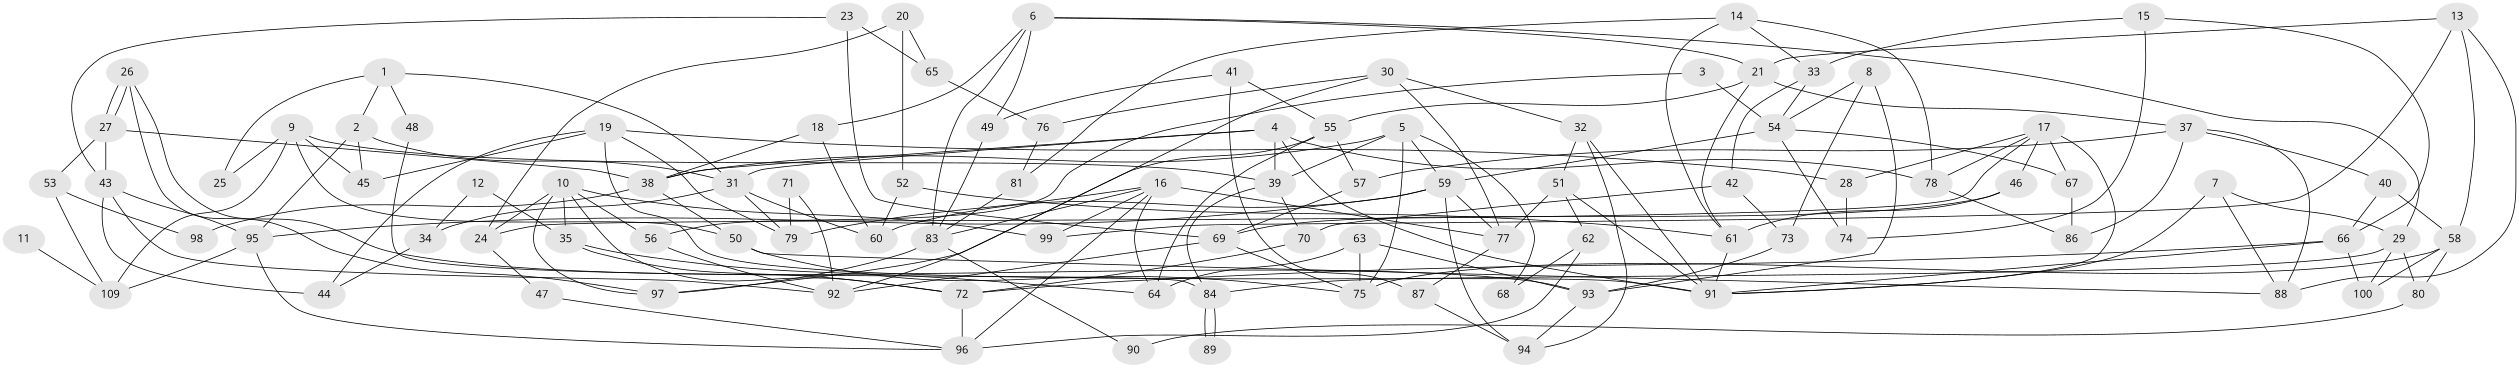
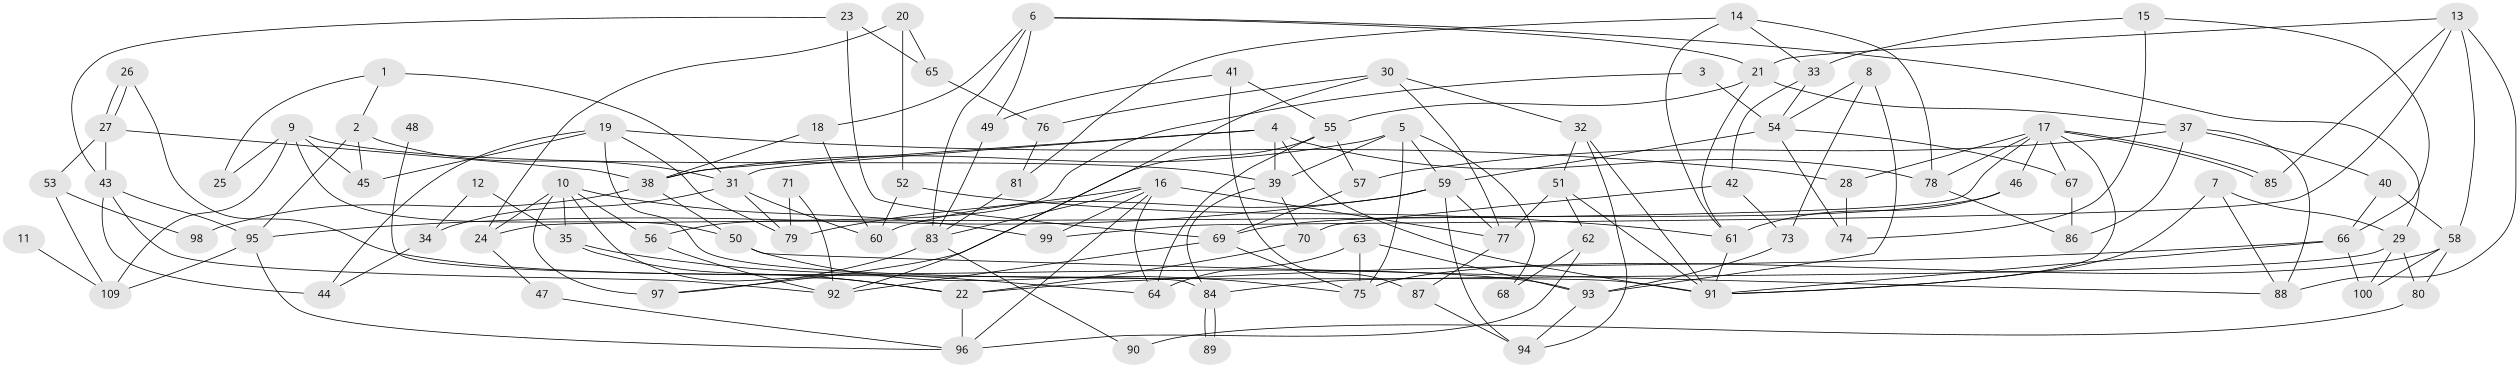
  graph {
    fontname="Open Sans"
    node [color=gray90 fontname="Open Sans" style=filled]
    edge [fontname="Open Sans"]
    1
    2
    25
    31
    48
    45
    95
    34
    79
    60
    84
    n12 [label=109]
    96
    3
    54
    56
    59
    74
    67
    92
    4
    38
    39
    78
    91
    50
    98
    70
    86
    5
    68
    75
    77
    94
    6
    18
    21
    29
    49
    83
    61
    37
    55
    80
    100
    97
    90
    7
    88
    8
    73
    93
    9
    10
    24
    35
-   72
+   72 [label=22]
    99
    47
    64
    81
    11
    12
    44
    13
    58
+   85
    14
    33
    42
    15
    66
    16
    87
    17
    28
    46
    69
    19
    20
    52
    65
    76
    40
    57
    23
    43
    26
    27
    53
    89
    30
    32
    51
    62
    41
    63
    71
    1 -- 2
    1 -- 25
    1 -- 31
-   1 -- 48
    2 -- 31
    2 -- 45
    2 -- 95
    31 -- 34
    31 -- 79
    31 -- 60
    48 -- 84
    95 -- n12
    95 -- 96
    34 -- 44
    84 -- 89
    84 -- 89
    3 -- 54
    3 -- 56
    54 -- 59
    54 -- 74
    54 -- 67
    56 -- 92
    59 -- 95
    59 -- 60
    59 -- 77
    59 -- 94
    67 -- 86
    4 -- 31
    4 -- 38
    4 -- 39
    4 -- 78
    4 -- 91
    38 -- 50
    38 -- 98
    39 -- 84
    39 -- 70
    78 -- 86
    50 -- 75
    50 -- 88
    70 -- 72
    5 -- 59
    5 -- 38
    5 -- 39
    5 -- 68
    5 -- 75
    77 -- 87
    6 -- 18
    6 -- 21
    6 -- 29
    6 -- 49
    6 -- 83
    18 -- 60
    18 -- 38
    21 -- 61
    21 -- 37
    21 -- 55
    29 -- 84
    29 -- 80
    29 -- 100
    49 -- 83
    83 -- 97
    83 -- 90
    61 -- 91
    37 -- 86
    37 -- 88
    37 -- 40
    37 -- 57
    55 -- 97
    55 -- 64
    55 -- 57
    80 -- 90
    7 -- 91
    7 -- 29
    7 -- 88
    8 -- 54
    8 -- 73
    8 -- 93
    73 -- 93
    93 -- 94
    9 -- 25
    9 -- 45
    9 -- n12
    9 -- 39
    9 -- 50
    10 -- 56
    10 -- 97
    10 -- 24
    10 -- 35
    10 -- 72
    10 -- 99
    24 -- 47
    35 -- 72
    35 -- 64
    72 -- 96
    47 -- 96
    81 -- 83
    11 -- n12
    12 -- 34
    12 -- 35
    13 -- 21
    13 -- 88
    13 -- 99
    13 -- 58
+   13 -- 85
    58 -- 75
    58 -- 80
    58 -- 100
    14 -- 78
    14 -- 61
    14 -- 81
    14 -- 33
    33 -- 54
    33 -- 42
    42 -- 70
    42 -- 73
    15 -- 74
    15 -- 33
    15 -- 66
    66 -- 91
    66 -- 100
    66 -- 72
    16 -- 79
    16 -- 96
    16 -- 77
    16 -- 83
    16 -- 99
    16 -- 64
    87 -- 94
    17 -- 67
    17 -- 78
    17 -- 91
    17 -- 24
+   17 -- 85
+   17 -- 85
    17 -- 28
    17 -- 46
    28 -- 74
    46 -- 61
    46 -- 69
    69 -- 92
    69 -- 75
    19 -- 45
    19 -- 79
    19 -- 91
    19 -- 44
    19 -- 28
    20 -- 24
    20 -- 52
    20 -- 65
    52 -- 60
    52 -- 61
    65 -- 76
    76 -- 81
    40 -- 58
    40 -- 66
    57 -- 69
    23 -- 69
    23 -- 65
    23 -- 43
    43 -- 95
    43 -- 92
    43 -- 44
-   26 -- 97
    26 -- 93
    26 -- 27
    26 -- 27
    27 -- 38
    27 -- 43
    27 -- 53
    53 -- n12
    53 -- 98
    30 -- 92
    30 -- 77
    30 -- 76
    30 -- 32
    32 -- 91
    32 -- 94
    32 -- 51
    51 -- 91
    51 -- 77
    51 -- 62
    62 -- 96
    62 -- 68
    41 -- 49
    41 -- 55
    41 -- 87
    63 -- 75
    63 -- 93
    63 -- 64
    71 -- 79
    71 -- 92
  }
